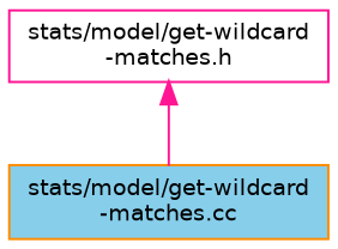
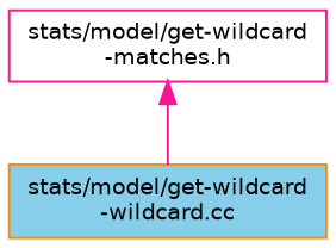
  digraph {
    node [fontname=Helvetica fontsize=10 shape=record style=filled]
    n1 [color=deeppink fillcolor=white fontcolor=black height=0.2 label="stats/model/get-wildcard\l-matches.h" width=0.4]
-   n2 [color=darkorange fillcolor=skyblue height=0.2 label="stats/model/get-wildcard\l-matches.cc" width=0.4]
+   n2 [color=darkorange fillcolor=skyblue height=0.2 label="stats/model/get-wildcard\l-wildcard.cc" width=0.4]
    n1 -> n2 [color=deeppink dir=back fontname=Helvetica fontsize=10 labelfontname=Helvetica labelfontsize=10 style=solid]
  }
